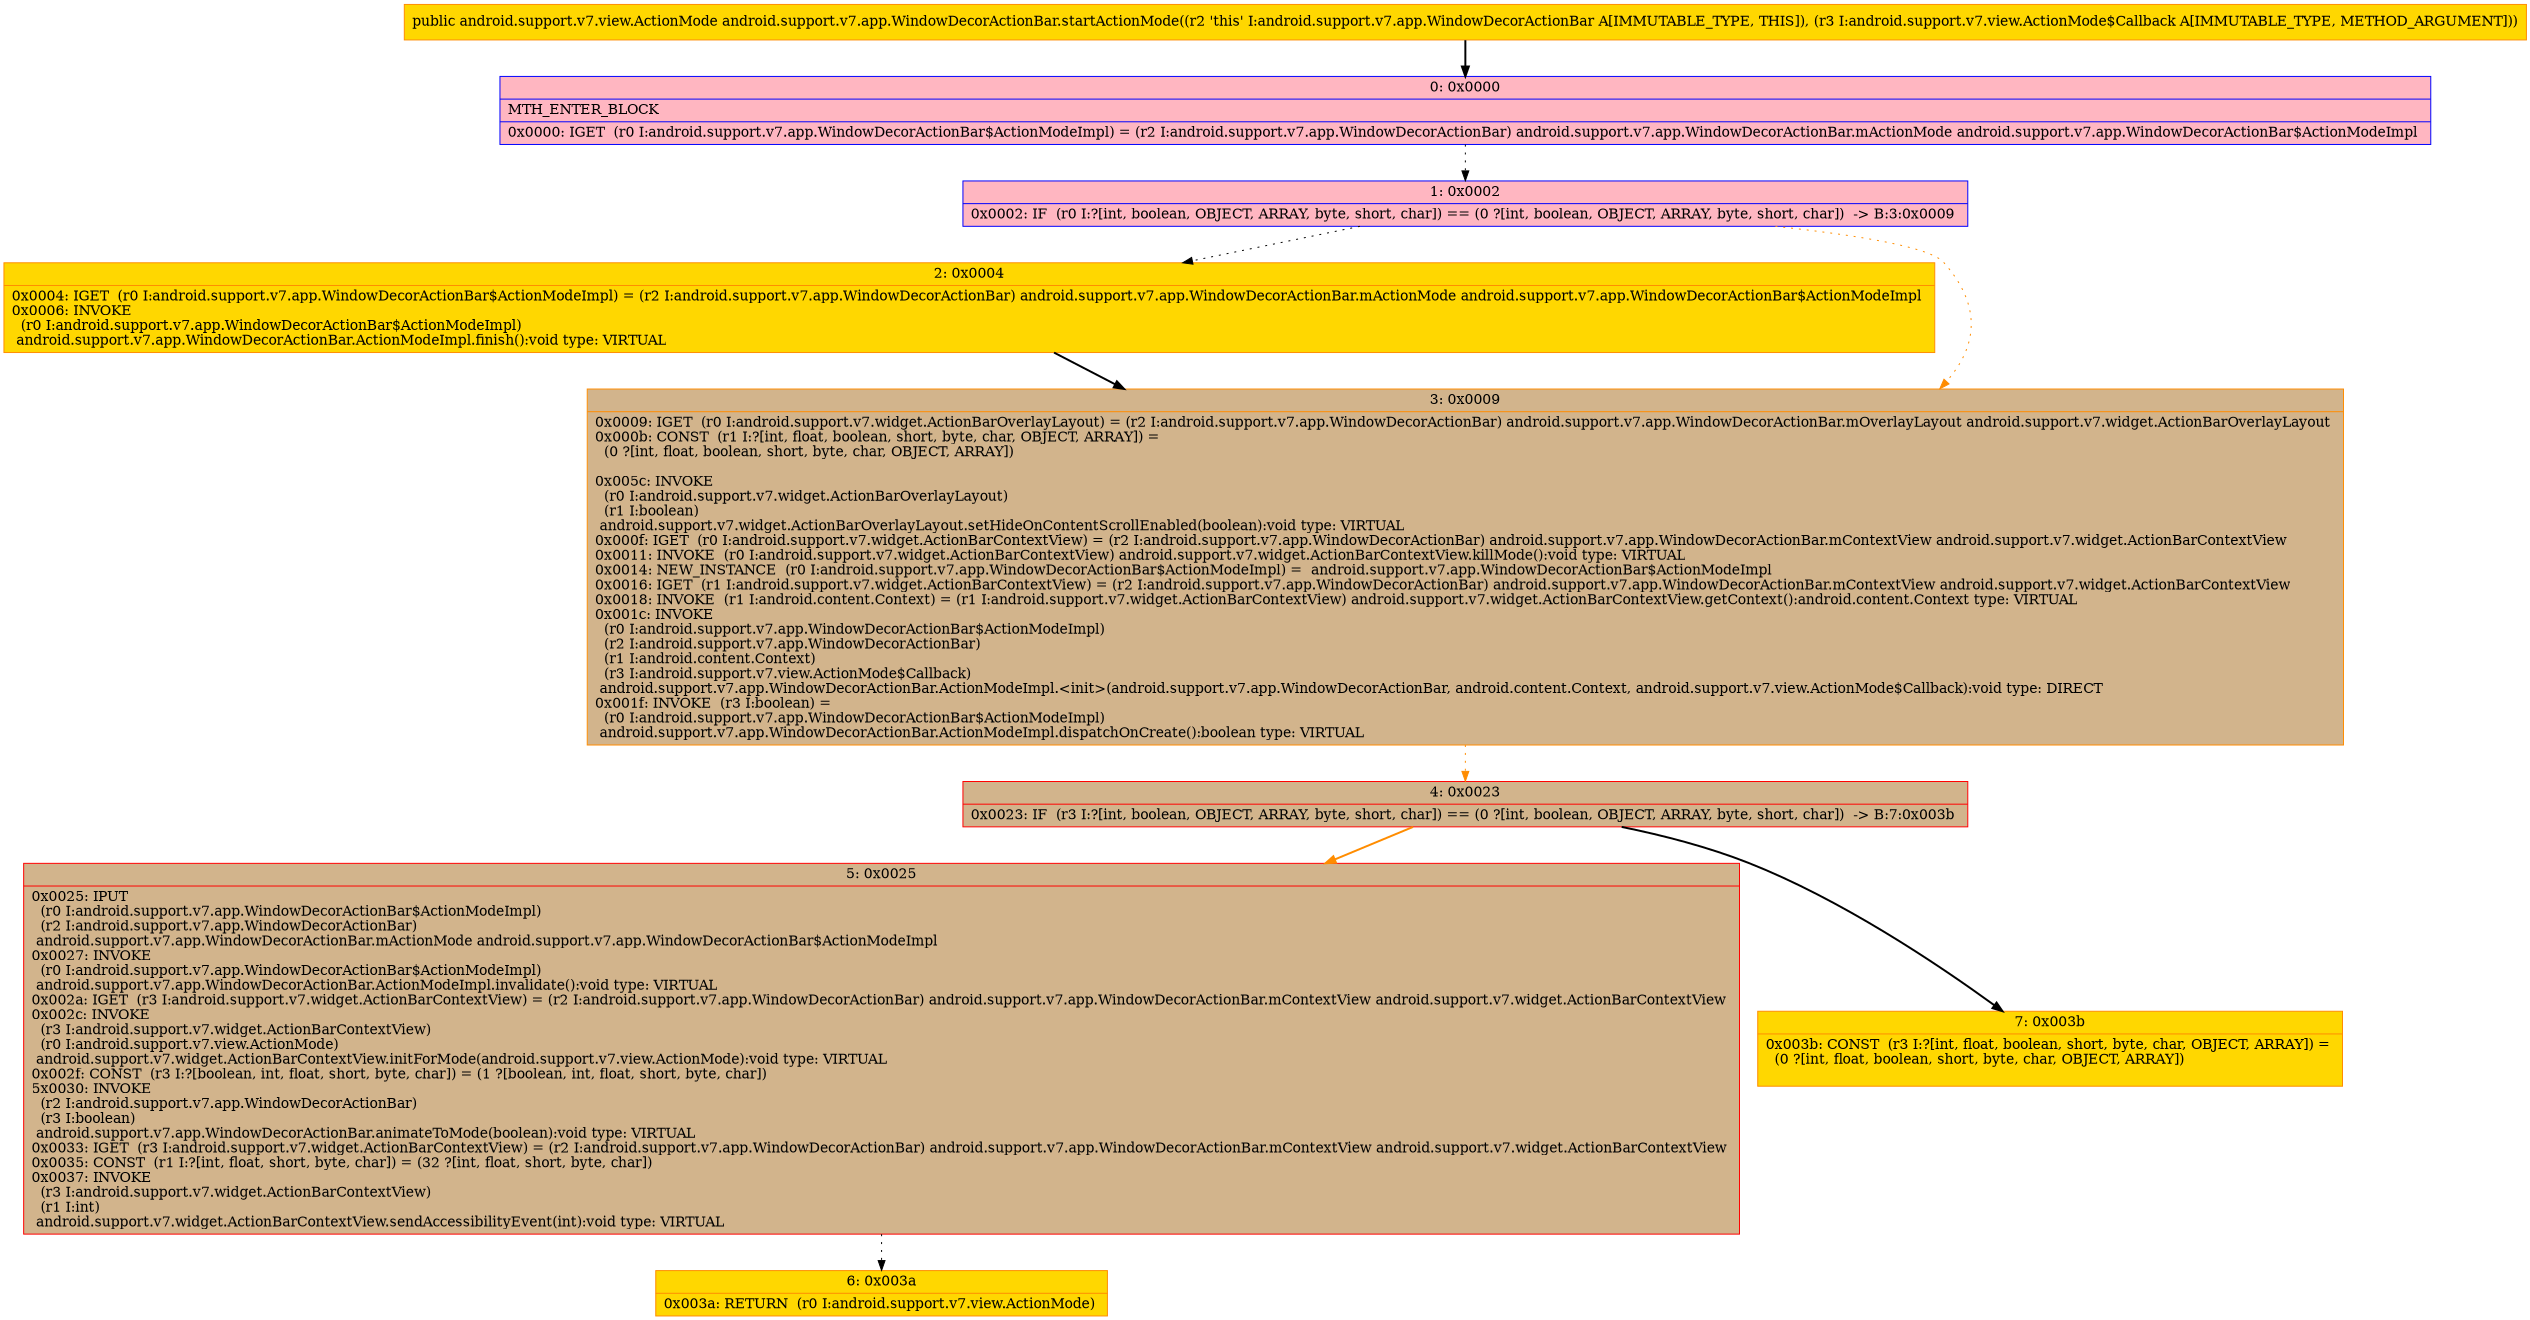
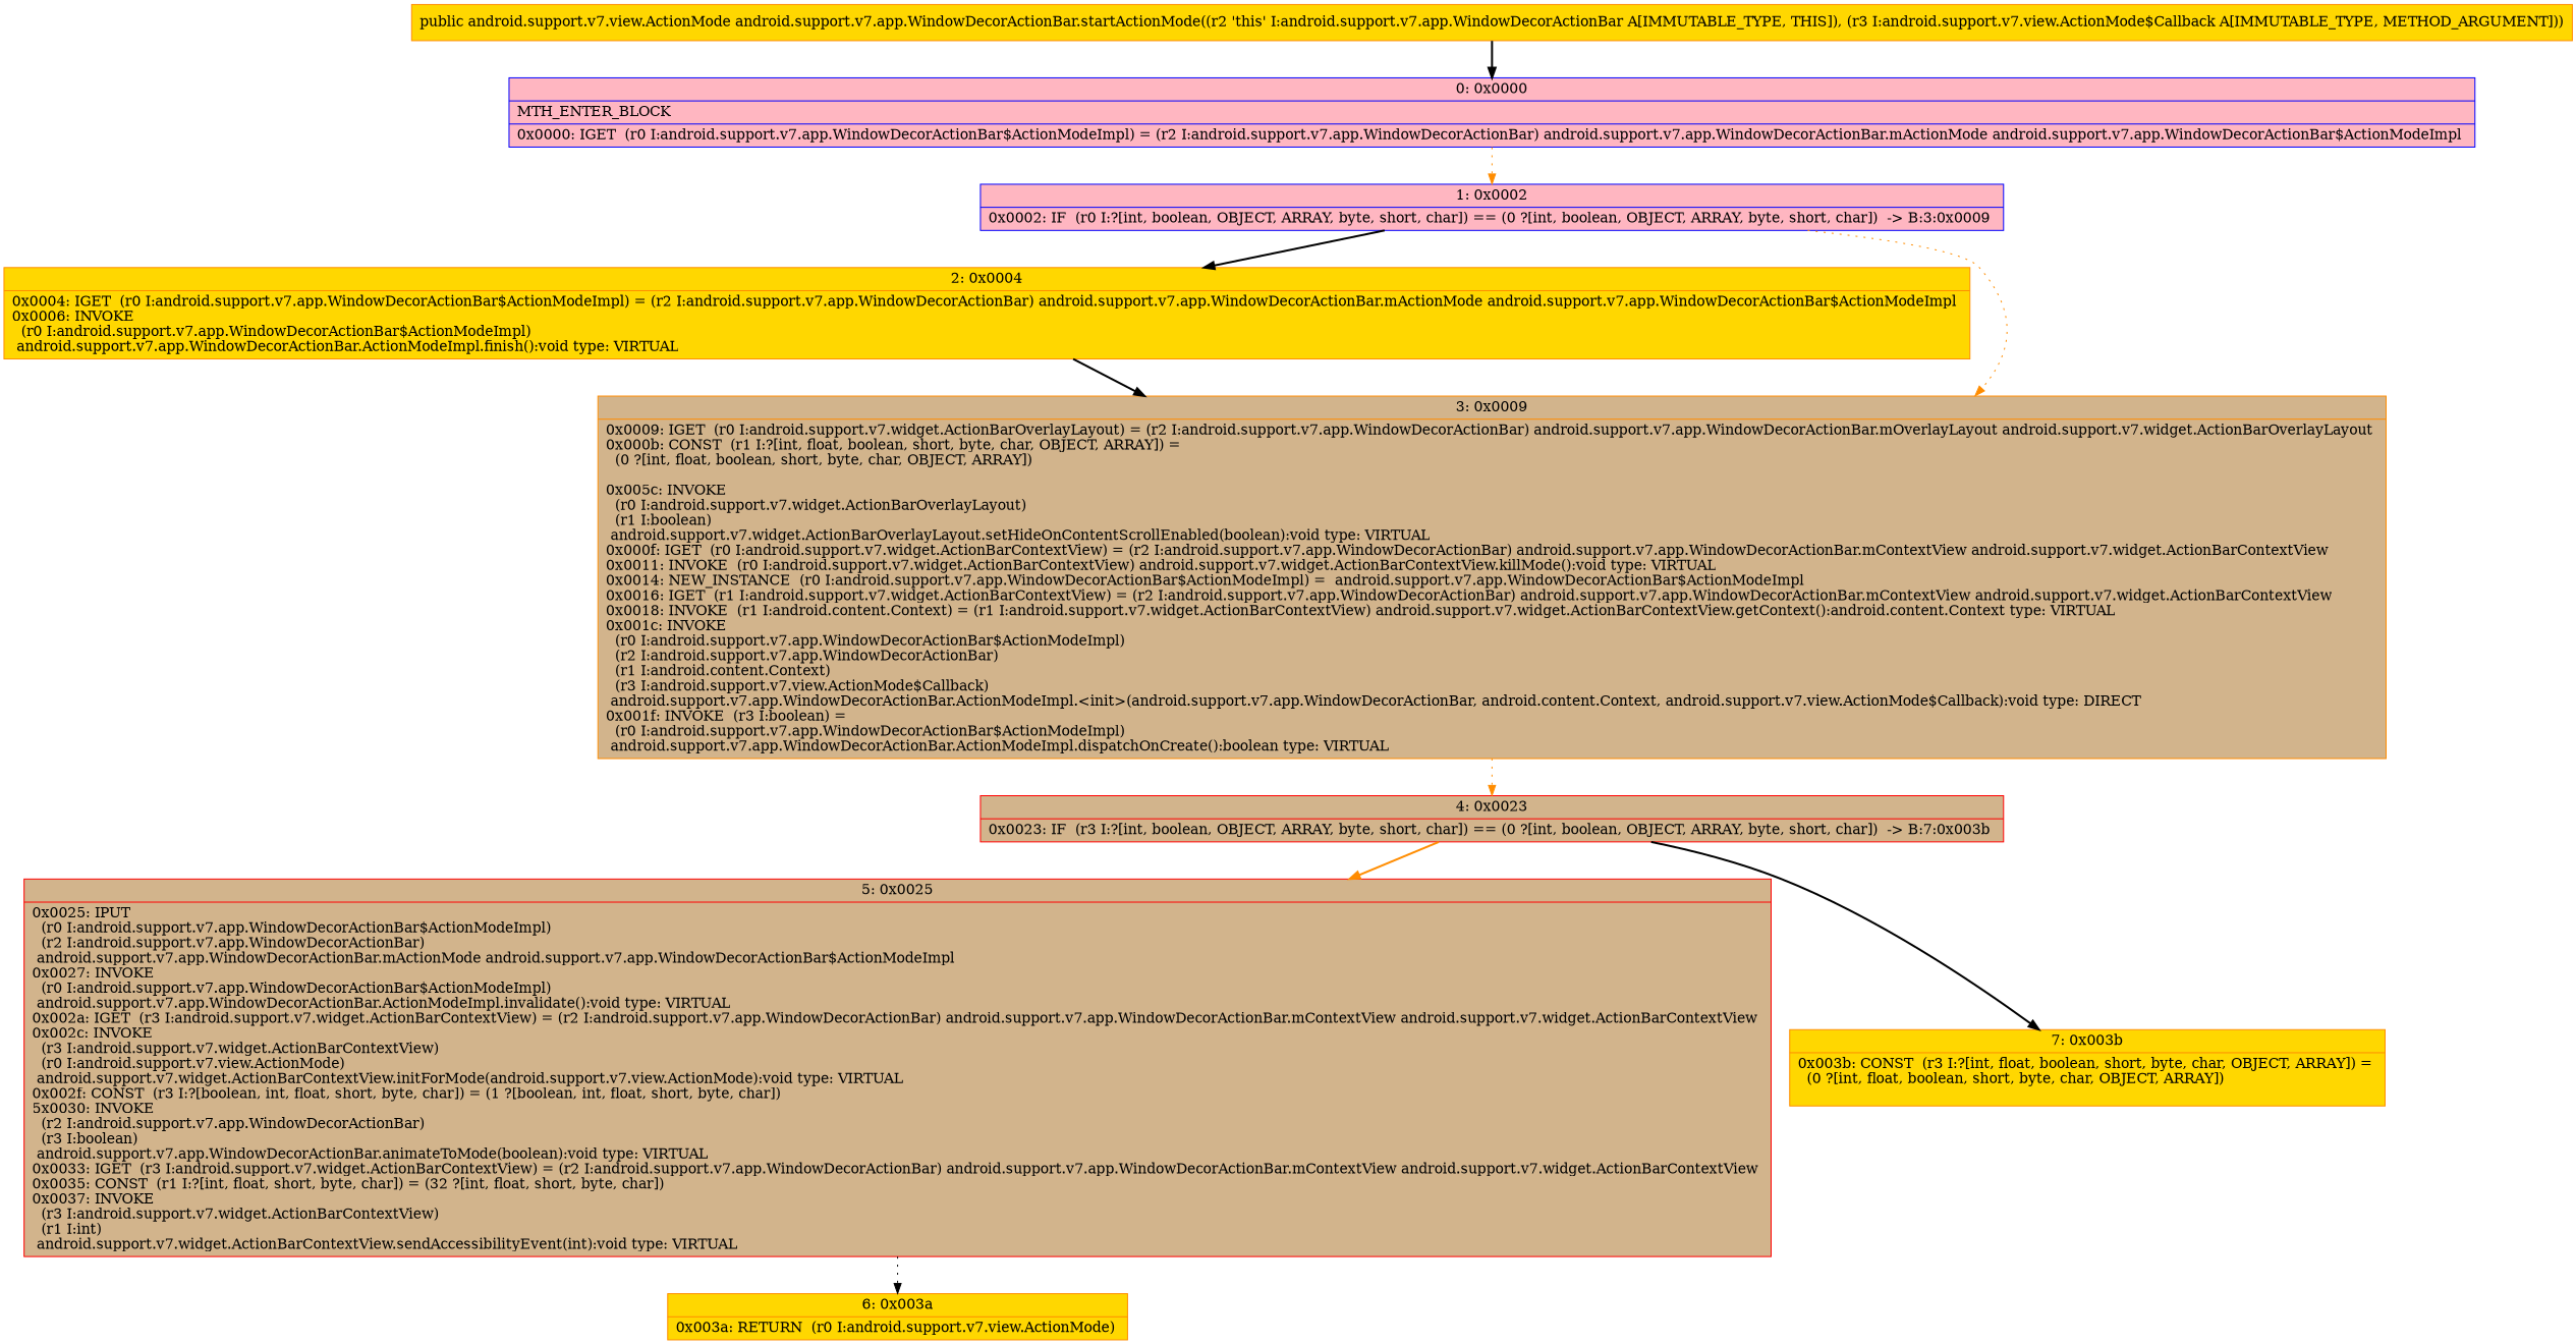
  digraph {
    node [color=darkorange fillcolor=gold shape=record style=filled]
    edge [color=black style=dotted]
    n1 [color=blue fillcolor=lightpink label="{0\:\ 0x0000|MTH_ENTER_BLOCK\l|0x0000: IGET  (r0 I:android.support.v7.app.WindowDecorActionBar$ActionModeImpl) = (r2 I:android.support.v7.app.WindowDecorActionBar) android.support.v7.app.WindowDecorActionBar.mActionMode android.support.v7.app.WindowDecorActionBar$ActionModeImpl \l}"]
    n2 [color=blue fillcolor=lightpink label="{1\:\ 0x0002|0x0002: IF  (r0 I:?[int, boolean, OBJECT, ARRAY, byte, short, char]) == (0 ?[int, boolean, OBJECT, ARRAY, byte, short, char])  \-\> B:3:0x0009 \l}"]
    n3 [label="{2\:\ 0x0004|0x0004: IGET  (r0 I:android.support.v7.app.WindowDecorActionBar$ActionModeImpl) = (r2 I:android.support.v7.app.WindowDecorActionBar) android.support.v7.app.WindowDecorActionBar.mActionMode android.support.v7.app.WindowDecorActionBar$ActionModeImpl \l0x0006: INVOKE  \l  (r0 I:android.support.v7.app.WindowDecorActionBar$ActionModeImpl)\l android.support.v7.app.WindowDecorActionBar.ActionModeImpl.finish():void type: VIRTUAL \l}"]
    n4 [fillcolor=tan label="{3\:\ 0x0009|0x0009: IGET  (r0 I:android.support.v7.widget.ActionBarOverlayLayout) = (r2 I:android.support.v7.app.WindowDecorActionBar) android.support.v7.app.WindowDecorActionBar.mOverlayLayout android.support.v7.widget.ActionBarOverlayLayout \l0x000b: CONST  (r1 I:?[int, float, boolean, short, byte, char, OBJECT, ARRAY]) = \l  (0 ?[int, float, boolean, short, byte, char, OBJECT, ARRAY])\l \l0x005c: INVOKE  \l  (r0 I:android.support.v7.widget.ActionBarOverlayLayout)\l  (r1 I:boolean)\l android.support.v7.widget.ActionBarOverlayLayout.setHideOnContentScrollEnabled(boolean):void type: VIRTUAL \l0x000f: IGET  (r0 I:android.support.v7.widget.ActionBarContextView) = (r2 I:android.support.v7.app.WindowDecorActionBar) android.support.v7.app.WindowDecorActionBar.mContextView android.support.v7.widget.ActionBarContextView \l0x0011: INVOKE  (r0 I:android.support.v7.widget.ActionBarContextView) android.support.v7.widget.ActionBarContextView.killMode():void type: VIRTUAL \l0x0014: NEW_INSTANCE  (r0 I:android.support.v7.app.WindowDecorActionBar$ActionModeImpl) =  android.support.v7.app.WindowDecorActionBar$ActionModeImpl \l0x0016: IGET  (r1 I:android.support.v7.widget.ActionBarContextView) = (r2 I:android.support.v7.app.WindowDecorActionBar) android.support.v7.app.WindowDecorActionBar.mContextView android.support.v7.widget.ActionBarContextView \l0x0018: INVOKE  (r1 I:android.content.Context) = (r1 I:android.support.v7.widget.ActionBarContextView) android.support.v7.widget.ActionBarContextView.getContext():android.content.Context type: VIRTUAL \l0x001c: INVOKE  \l  (r0 I:android.support.v7.app.WindowDecorActionBar$ActionModeImpl)\l  (r2 I:android.support.v7.app.WindowDecorActionBar)\l  (r1 I:android.content.Context)\l  (r3 I:android.support.v7.view.ActionMode$Callback)\l android.support.v7.app.WindowDecorActionBar.ActionModeImpl.\<init\>(android.support.v7.app.WindowDecorActionBar, android.content.Context, android.support.v7.view.ActionMode$Callback):void type: DIRECT \l0x001f: INVOKE  (r3 I:boolean) = \l  (r0 I:android.support.v7.app.WindowDecorActionBar$ActionModeImpl)\l android.support.v7.app.WindowDecorActionBar.ActionModeImpl.dispatchOnCreate():boolean type: VIRTUAL \l}"]
    n5 [color=red fillcolor=tan label="{4\:\ 0x0023|0x0023: IF  (r3 I:?[int, boolean, OBJECT, ARRAY, byte, short, char]) == (0 ?[int, boolean, OBJECT, ARRAY, byte, short, char])  \-\> B:7:0x003b \l}"]
    n6 [color=red fillcolor=tan label="{5\:\ 0x0025|0x0025: IPUT  \l  (r0 I:android.support.v7.app.WindowDecorActionBar$ActionModeImpl)\l  (r2 I:android.support.v7.app.WindowDecorActionBar)\l android.support.v7.app.WindowDecorActionBar.mActionMode android.support.v7.app.WindowDecorActionBar$ActionModeImpl \l0x0027: INVOKE  \l  (r0 I:android.support.v7.app.WindowDecorActionBar$ActionModeImpl)\l android.support.v7.app.WindowDecorActionBar.ActionModeImpl.invalidate():void type: VIRTUAL \l0x002a: IGET  (r3 I:android.support.v7.widget.ActionBarContextView) = (r2 I:android.support.v7.app.WindowDecorActionBar) android.support.v7.app.WindowDecorActionBar.mContextView android.support.v7.widget.ActionBarContextView \l0x002c: INVOKE  \l  (r3 I:android.support.v7.widget.ActionBarContextView)\l  (r0 I:android.support.v7.view.ActionMode)\l android.support.v7.widget.ActionBarContextView.initForMode(android.support.v7.view.ActionMode):void type: VIRTUAL \l0x002f: CONST  (r3 I:?[boolean, int, float, short, byte, char]) = (1 ?[boolean, int, float, short, byte, char]) \l5x0030: INVOKE  \l  (r2 I:android.support.v7.app.WindowDecorActionBar)\l  (r3 I:boolean)\l android.support.v7.app.WindowDecorActionBar.animateToMode(boolean):void type: VIRTUAL \l0x0033: IGET  (r3 I:android.support.v7.widget.ActionBarContextView) = (r2 I:android.support.v7.app.WindowDecorActionBar) android.support.v7.app.WindowDecorActionBar.mContextView android.support.v7.widget.ActionBarContextView \l0x0035: CONST  (r1 I:?[int, float, short, byte, char]) = (32 ?[int, float, short, byte, char]) \l0x0037: INVOKE  \l  (r3 I:android.support.v7.widget.ActionBarContextView)\l  (r1 I:int)\l android.support.v7.widget.ActionBarContextView.sendAccessibilityEvent(int):void type: VIRTUAL \l}"]
    n7 [label="{7\:\ 0x003b|0x003b: CONST  (r3 I:?[int, float, boolean, short, byte, char, OBJECT, ARRAY]) = \l  (0 ?[int, float, boolean, short, byte, char, OBJECT, ARRAY])\l \l}"]
    n8 [label="{6\:\ 0x003a|0x003a: RETURN  (r0 I:android.support.v7.view.ActionMode) \l}"]
    n9 [label="{public android.support.v7.view.ActionMode android.support.v7.app.WindowDecorActionBar.startActionMode((r2 'this' I:android.support.v7.app.WindowDecorActionBar A[IMMUTABLE_TYPE, THIS]), (r3 I:android.support.v7.view.ActionMode$Callback A[IMMUTABLE_TYPE, METHOD_ARGUMENT])) }"]
-   n1 -> n2
-   n2 -> n3
+   n1 -> n2 [color=darkorange]
+   n2 -> n3 [style=bold]
    n2 -> n4 [color=darkorange]
    n3 -> n4 [style=bold]
    n4 -> n5 [color=darkorange]
    n5 -> n6 [color=darkorange style=bold]
    n5 -> n7 [style=bold]
    n6 -> n8
    n9 -> n1 [style=bold]
  }
